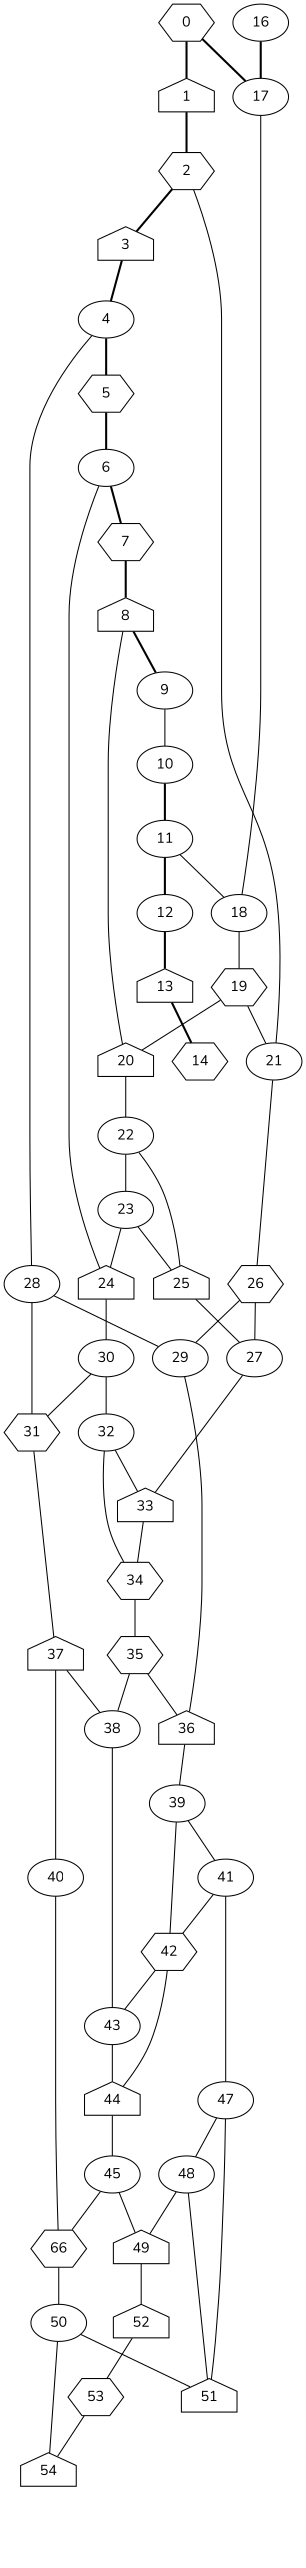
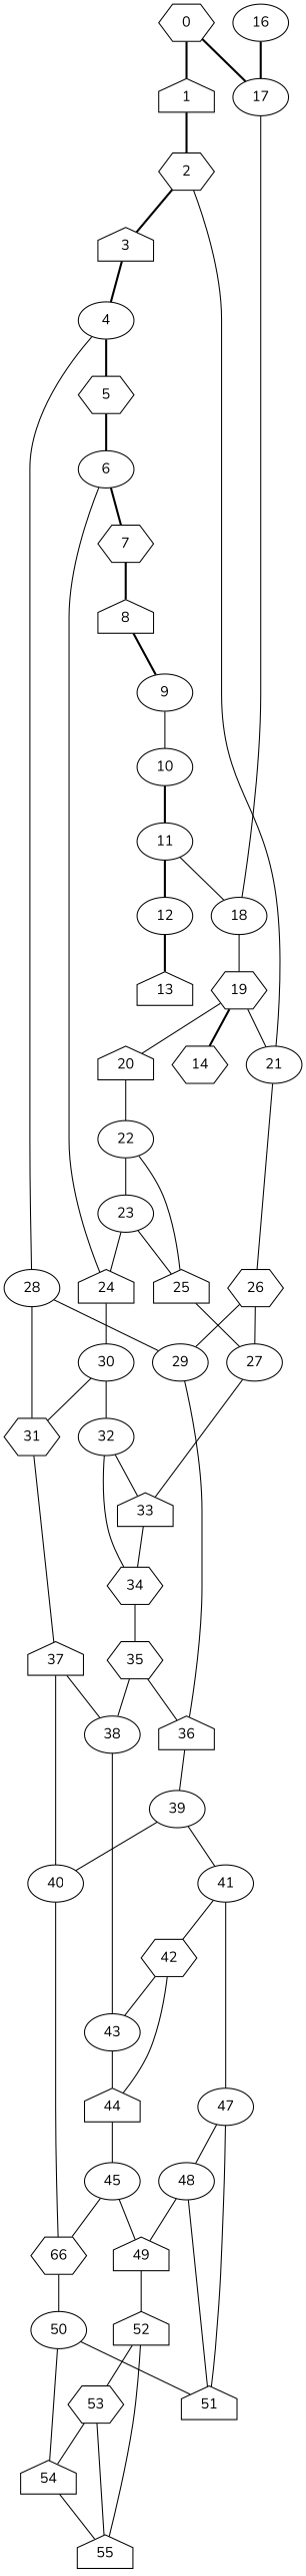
  graph {
    fontname=Nunito
    node [fontname=Nunito shape=ellipse]
    edge [fontname=Nunito]
    0 [shape=hexagon]
    1 [shape=house]
    17
    2 [shape=hexagon]
    18
    3 [shape=house]
    21
    19 [shape=hexagon]
    4
    26 [shape=hexagon]
    5 [shape=hexagon]
    28
    29
    27
    6
    31 [shape=hexagon]
    7 [shape=hexagon]
    24 [shape=house]
    36 [shape=house]
    37 [shape=house]
    8 [shape=house]
    30
    9
    20 [shape=house]
    32
    10
    22
    11
    23
    25 [shape=house]
    12
    13 [shape=house]
    14 [shape=hexagon]
    16
    33 [shape=house]
    34 [shape=hexagon]
    39
    35 [shape=hexagon]
    38
    40
    41
    43
    n43 [label=66 shape=hexagon]
    44 [shape=house]
    42 [shape=hexagon]
    47
    50
    45
    48
    51 [shape=house]
    54 [shape=house]
    49 [shape=house]
    52 [shape=house]
    53 [shape=hexagon]
+   55 [shape=house]
    0 -- 1 [style=bold]
    0 -- 17 [style=bold]
    1 -- 2 [style=bold]
    17 -- 18
    2 -- 3 [style=bold]
    2 -- 21
    18 -- 19
    3 -- 4 [style=bold]
    21 -- 26
    19 -- 21
    19 -- 20
    4 -- 5 [style=bold]
    4 -- 28
    26 -- 29
    26 -- 27
    5 -- 6 [style=bold]
    28 -- 29
    28 -- 31
    29 -- 36
    27 -- 33
    6 -- 7 [style=bold]
    6 -- 24
    31 -- 37
    7 -- 8 [style=bold]
    24 -- 30
    36 -- 39
    37 -- 38
    37 -- 40
    8 -- 9 [style=bold]
-   8 -- 20
    30 -- 31
    30 -- 32
    9 -- 10 [style=solid]
    20 -- 22
    32 -- 33
    32 -- 34
    10 -- 11 [style=bold]
    22 -- 23
    22 -- 25
    11 -- 18
    11 -- 12 [style=bold]
    23 -- 24
    23 -- 25
    25 -- 27
    12 -- 13 [style=bold]
-   13 -- 14 [style=bold]
+   19 -- 14 [style=bold]
    16 -- 17 [style=bold]
    33 -- 34
    34 -- 35
-   39 -- 42
+   39 -- 40
    39 -- 41
    35 -- 36
    35 -- 38
    38 -- 43
    40 -- n43
    41 -- 42
    41 -- 47
    43 -- 44
    n43 -- 50
    44 -- 45
    42 -- 43
    42 -- 44
    47 -- 48
    47 -- 51
    50 -- 51
    50 -- 54
    45 -- n43
    45 -- 49
    48 -- 51
    48 -- 49
+   54 -- 55
    49 -- 52
    52 -- 53
+   52 -- 55
    53 -- 54
+   53 -- 55
  }
